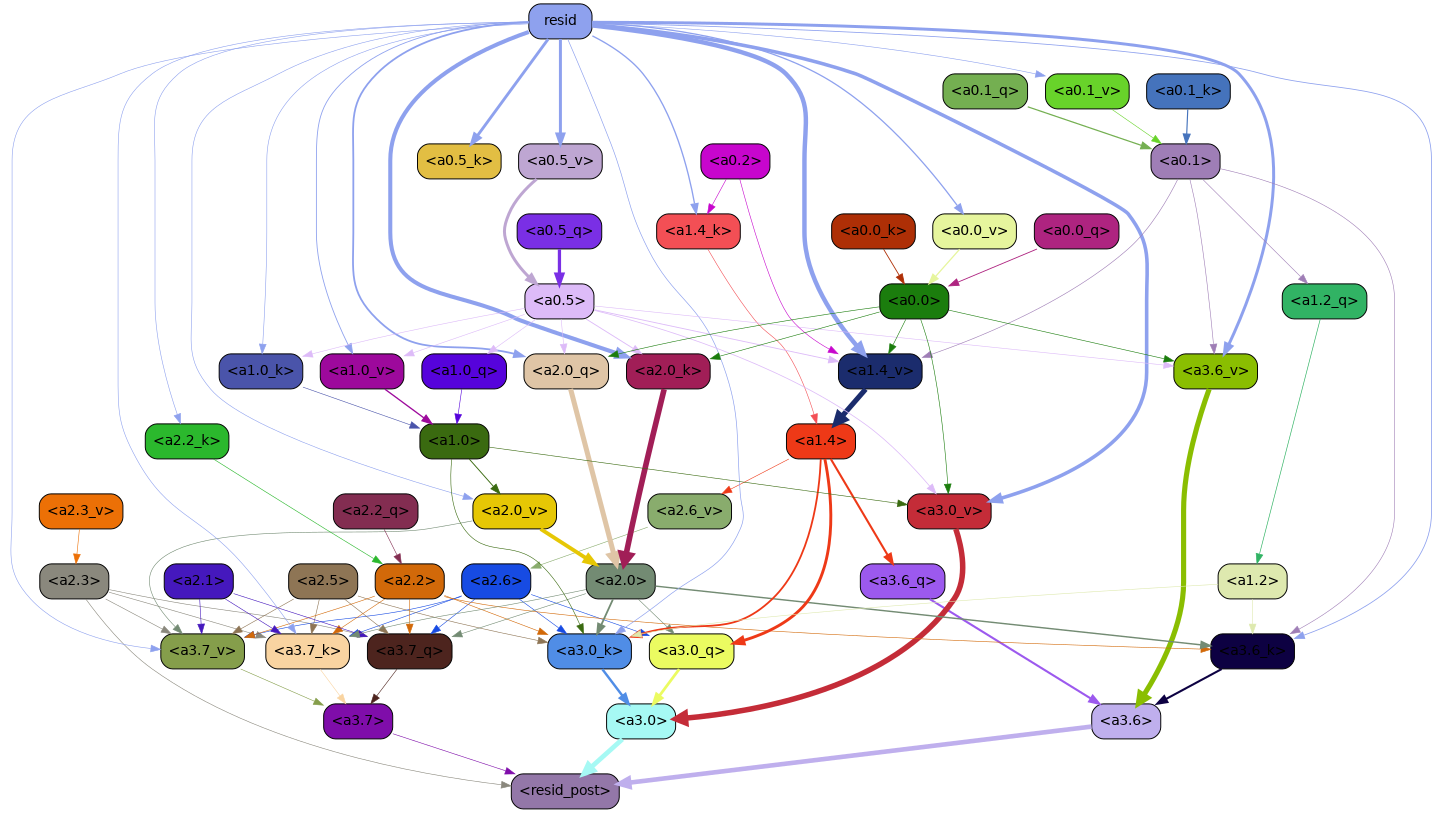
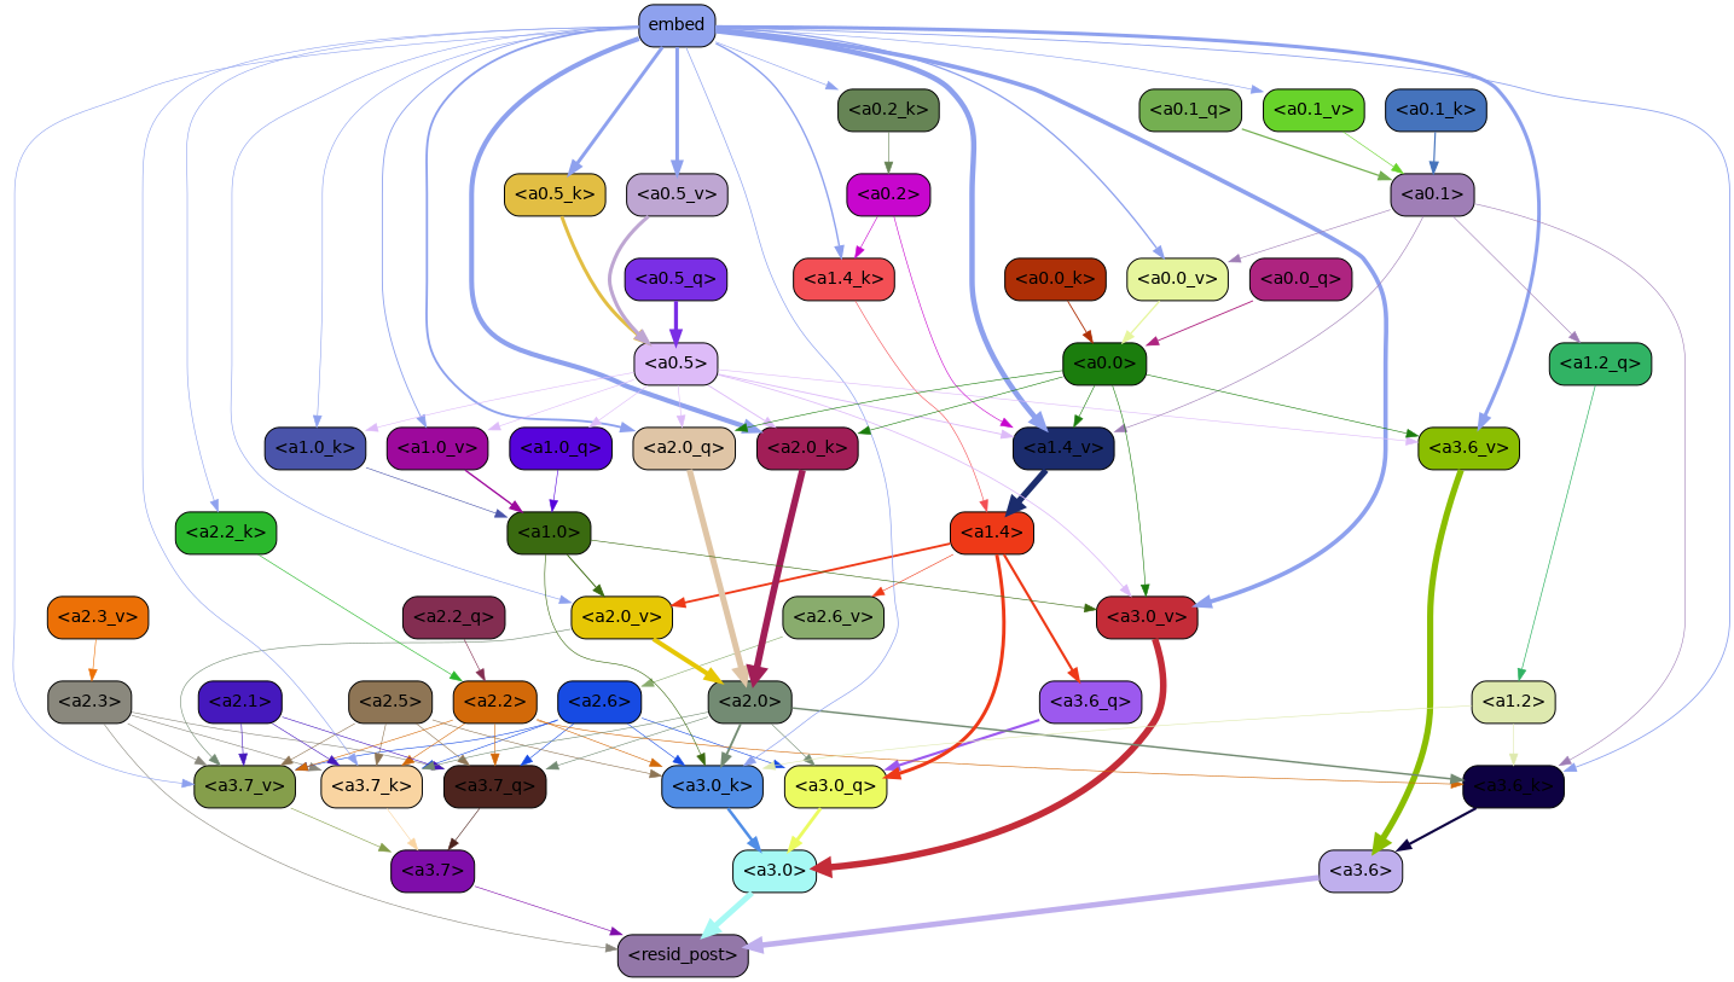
  strict digraph {
    splines=true
    node [color=black fontname=Helvetica shape=box style="filled, rounded"]
    edge [color="#8ea1ee" penwidth=0.6]
    "<a3.7>" [fillcolor="#7f0daa"]
    "<resid_post>" [fillcolor="#9377a8"]
    "<a3.6>" [fillcolor="#bfafed"]
    "<a3.0>" [fillcolor="#a6f9f4"]
    "<a2.3>" [fillcolor="#8a887d"]
    "<a3.7_q>" [fillcolor="#4d241e"]
    "<a3.7_k>" [fillcolor="#f9d4a1"]
    "<a3.7_v>" [fillcolor="#859e4b"]
    "<a3.6_q>" [fillcolor="#9c59ee"]
    "<a3.0_q>" [fillcolor="#ebfb61"]
    "<a3.6_k>" [fillcolor="#0d0142"]
    "<a3.0_k>" [fillcolor="#508de6"]
    "<a3.6_v>" [fillcolor="#8abe01"]
    "<a3.0_v>" [fillcolor="#c42c38"]
    "<a2.6>" [fillcolor="#174be3"]
    "<a2.5>" [fillcolor="#8e7555"]
    "<a2.2>" [fillcolor="#d26909"]
    "<a2.1>" [fillcolor="#4518bd"]
    "<a2.0>" [fillcolor="#738b73"]
    "<a1.4>" [fillcolor="#ee3917"]
    "<a2.6_v>" [fillcolor="#89ac6d"]
    "<a2.0_v>" [fillcolor="#e6c705"]
-   embed [fillcolor="#8ea1ee" label=resid]
+   embed [fillcolor="#8ea1ee"]
    "<a2.0_q>" [fillcolor="#dfc5a6"]
    "<a2.2_k>" [fillcolor="#2bb82d"]
    "<a2.0_k>" [fillcolor="#a11e57"]
    "<a1.4_k>" [fillcolor="#f34f55"]
    "<a1.0_k>" [fillcolor="#4a54aa"]
    "<a1.4_v>" [fillcolor="#1b2c6d"]
    "<a1.0_v>" [fillcolor="#9d099c"]
    "<a0.5_k>" [fillcolor="#e2be43"]
+   "<a0.2_k>" [fillcolor="#668455"]
    "<a0.5_v>" [fillcolor="#bea6d2"]
    "<a0.1_v>" [fillcolor="#68d32a"]
    "<a0.0_v>" [fillcolor="#e6f59d"]
    "<a1.2_q>" [fillcolor="#31b364"]
    "<a1.2>" [fillcolor="#dee9af"]
    "<a1.0>" [fillcolor="#3a6a10"]
    "<a0.5>" [fillcolor="#ddbbf8"]
    "<a0.2>" [fillcolor="#c706cd"]
    "<a0.1>" [fillcolor="#9f7eb6"]
    "<a0.0>" [fillcolor="#1b7d0d"]
    "<a1.0_q>" [fillcolor="#5603db"]
    "<a2.2_q>" [fillcolor="#832d51"]
    "<a2.3_v>" [fillcolor="#ec7006"]
    "<a0.5_q>" [fillcolor="#7a2fe5"]
    "<a0.1_q>" [fillcolor="#74af51"]
    "<a0.0_q>" [fillcolor="#ae2480"]
    "<a0.1_k>" [fillcolor="#4573bc"]
    "<a0.0_k>" [fillcolor="#ae2f06"]
    "<a3.7>" -> "<resid_post>" [color="#7f0daa"]
    "<a3.6>" -> "<resid_post>" [color="#bfafed" penwidth=4.752790808677673]
    "<a3.0>" -> "<resid_post>" [color="#a6f9f4" penwidth=4.897669434547424]
    "<a2.3>" -> "<resid_post>" [color="#8a887d"]
    "<a2.3>" -> "<a3.7_q>" [color="#8a887d"]
    "<a2.3>" -> "<a3.7_k>" [color="#8a887d"]
    "<a2.3>" -> "<a3.7_v>" [color="#8a887d"]
    "<a3.7_q>" -> "<a3.7>" [color="#4d241e"]
    "<a3.7_k>" -> "<a3.7>" [color="#f9d4a1"]
    "<a3.7_v>" -> "<a3.7>" [color="#859e4b"]
-   "<a3.6_q>" -> "<a3.6>" [color="#9c59ee" penwidth=2.160832464694977]
+   "<a3.6_q>" -> "<a3.0_q>" [color="#9c59ee" penwidth=2.160832464694977]
    "<a3.0_q>" -> "<a3.0>" [color="#ebfb61" penwidth=2.870753765106201]
    "<a3.6_k>" -> "<a3.6>" [color="#0d0142" penwidth=2.13908451795578]
    "<a3.0_k>" -> "<a3.0>" [color="#508de6" penwidth=2.520303964614868]
    "<a3.6_v>" -> "<a3.6>" [color="#8abe01" penwidth=5.297133803367615]
    "<a3.0_v>" -> "<a3.0>" [color="#c42c38" penwidth=5.680712580680847]
    "<a2.6>" -> "<a3.7_q>" [color="#174be3"]
    "<a2.6>" -> "<a3.7_k>" [color="#174be3"]
    "<a2.6>" -> "<a3.7_v>" [color="#174be3"]
    "<a2.6>" -> "<a3.0_q>" [color="#174be3"]
    "<a2.6>" -> "<a3.0_k>" [color="#174be3"]
    "<a2.5>" -> "<a3.7_q>" [color="#8e7555"]
    "<a2.5>" -> "<a3.7_k>" [color="#8e7555"]
    "<a2.5>" -> "<a3.7_v>" [color="#8e7555"]
    "<a2.5>" -> "<a3.0_k>" [color="#8e7555"]
    "<a2.2>" -> "<a3.7_q>" [color="#d26909"]
    "<a2.2>" -> "<a3.7_k>" [color="#d26909"]
    "<a2.2>" -> "<a3.7_v>" [color="#d26909"]
    "<a2.2>" -> "<a3.6_k>" [color="#d26909"]
    "<a2.2>" -> "<a3.0_k>" [color="#d26909"]
    "<a2.1>" -> "<a3.7_q>" [color="#4518bd"]
    "<a2.1>" -> "<a3.7_k>" [color="#4518bd"]
    "<a2.1>" -> "<a3.7_v>" [color="#4518bd"]
    "<a2.0>" -> "<a3.7_q>" [color="#738b73"]
    "<a2.0>" -> "<a3.7_k>" [color="#738b73"]
    "<a2.0>" -> "<a3.0_q>" [color="#738b73"]
    "<a2.0>" -> "<a3.6_k>" [color="#738b73" penwidth=1.4811622872948647]
    "<a2.0>" -> "<a3.0_k>" [color="#738b73" penwidth=1.8632715698331594]
    "<a1.4>" -> "<a3.6_q>" [color="#ee3917" penwidth=2.1468575447797775]
    "<a1.4>" -> "<a3.0_q>" [color="#ee3917" penwidth=3.0006065368652344]
    "<a1.4>" -> "<a2.6_v>" [color="#ee3917"]
-   "<a1.4>" -> "<a3.0_k>" [color="#ee3917" penwidth=1.8759949803352356]
+   "<a1.4>" -> "<a2.0_v>" [color="#ee3917" penwidth=1.8759949803352356]
    "<a2.6_v>" -> "<a2.6>" [color="#89ac6d"]
    "<a2.0_v>" -> "<a3.7_v>" [color="#738b73"]
    "<a2.0_v>" -> "<a2.0>" [color="#e6c705" penwidth=3.9731863737106323]
    embed -> "<a3.7_k>"
    embed -> "<a3.7_v>"
    embed -> "<a3.6_k>" [penwidth=0.8410270567983389]
    embed -> "<a3.0_k>" [penwidth=0.691851794719696]
    embed -> "<a3.6_v>" [penwidth=3.0758190751075745]
    embed -> "<a3.0_v>" [penwidth=3.6927278637886047]
    embed -> "<a2.0_v>"
    embed -> "<a2.0_q>" [penwidth=1.8617419600486755]
    embed -> "<a2.2_k>"
    embed -> "<a2.0_k>" [penwidth=4.189224064350128]
    embed -> "<a1.4_k>" [penwidth=1.3883130550384521]
    embed -> "<a1.0_k>"
    embed -> "<a1.4_v>" [penwidth=4.585226953029633]
    embed -> "<a1.0_v>" [penwidth=0.8794136047363281]
    embed -> "<a0.5_k>" [penwidth=2.967897653579712]
+   embed -> "<a0.2_k>"
    embed -> "<a0.5_v>" [penwidth=3.067227065563202]
    embed -> "<a0.1_v>"
    embed -> "<a0.0_v>" [penwidth=1.3224979639053345]
    "<a2.0_q>" -> "<a2.0>" [color="#dfc5a6" penwidth=5.1847569942474365]
    "<a2.2_k>" -> "<a2.2>" [color="#2bb82d" penwidth=0.6149471998214722]
    "<a2.0_k>" -> "<a2.0>" [color="#a11e57" penwidth=5.773491740226746]
    "<a1.4_k>" -> "<a1.4>" [color="#f34f55"]
    "<a1.0_k>" -> "<a1.0>" [color="#4a54aa"]
    "<a1.4_v>" -> "<a1.4>" [color="#1b2c6d" penwidth=5.299546539783478]
    "<a1.0_v>" -> "<a1.0>" [color="#9d099c" penwidth=1.3690393567085266]
+   "<a0.5_k>" -> "<a0.5>" [color="#e2be43" penwidth=2.9678943157196045]
+   "<a0.2_k>" -> "<a0.2>" [color="#668455"]
    "<a0.5_v>" -> "<a0.5>" [color="#bea6d2" penwidth=3.087551772594452]
    "<a0.1_v>" -> "<a0.1>" [color="#68d32a"]
    "<a0.0_v>" -> "<a0.0>" [color="#e6f59d" penwidth=1.3224871754646301]
    "<a1.2_q>" -> "<a1.2>" [color="#31b364" penwidth=0.6863181293010712]
    "<a1.2>" -> "<a3.6_k>" [color="#dee9af"]
    "<a1.2>" -> "<a3.0_k>" [color="#dee9af"]
    "<a1.0>" -> "<a3.0_k>" [color="#3a6a10"]
    "<a1.0>" -> "<a3.0_v>" [color="#3a6a10"]
    "<a1.0>" -> "<a2.0_v>" [color="#3a6a10" penwidth=0.9620223194360733]
    "<a0.5>" -> "<a3.6_v>" [color="#ddbbf8"]
    "<a0.5>" -> "<a3.0_v>" [color="#ddbbf8" penwidth=0.8028683364391327]
    "<a0.5>" -> "<a2.0_q>" [color="#ddbbf8"]
    "<a0.5>" -> "<a2.0_k>" [color="#ddbbf8" penwidth=0.9350990951061249]
    "<a0.5>" -> "<a1.0_k>" [color="#ddbbf8"]
    "<a0.5>" -> "<a1.4_v>" [color="#ddbbf8" penwidth=0.9007003456354141]
    "<a0.5>" -> "<a1.0_v>" [color="#ddbbf8"]
    "<a0.5>" -> "<a1.0_q>" [color="#ddbbf8"]
    "<a0.2>" -> "<a1.4_k>" [color="#c706cd"]
    "<a0.2>" -> "<a1.4_v>" [color="#c706cd"]
    "<a0.1>" -> "<a3.6_k>" [color="#9f7eb6"]
-   "<a0.1>" -> "<a3.6_v>" [color="#9f7eb6"]
+   "<a0.1>" -> "<a0.0_v>" [color="#9f7eb6"]
    "<a0.1>" -> "<a1.4_v>" [color="#9f7eb6" penwidth=0.6243228018283844]
    "<a0.1>" -> "<a1.2_q>" [color="#9f7eb6"]
    "<a0.0>" -> "<a3.6_v>" [color="#1b7d0d"]
    "<a0.0>" -> "<a3.0_v>" [color="#1b7d0d"]
    "<a0.0>" -> "<a2.0_q>" [color="#1b7d0d"]
    "<a0.0>" -> "<a2.0_k>" [color="#1b7d0d"]
    "<a0.0>" -> "<a1.4_v>" [color="#1b7d0d"]
    "<a1.0_q>" -> "<a1.0>" [color="#5603db"]
    "<a2.2_q>" -> "<a2.2>" [color="#832d51"]
    "<a2.3_v>" -> "<a2.3>" [color="#ec7006"]
    "<a0.5_q>" -> "<a0.5>" [color="#7a2fe5" penwidth=3.3617979288101196]
    "<a0.1_q>" -> "<a0.1>" [color="#74af51" penwidth=1.2746449708938599]
    "<a0.0_q>" -> "<a0.0>" [color="#ae2480" penwidth=0.908722996711731]
    "<a0.1_k>" -> "<a0.1>" [color="#4573bc" penwidth=1.1911210417747498]
    "<a0.0_k>" -> "<a0.0>" [color="#ae2f06" penwidth=0.8891661167144775]
  }
